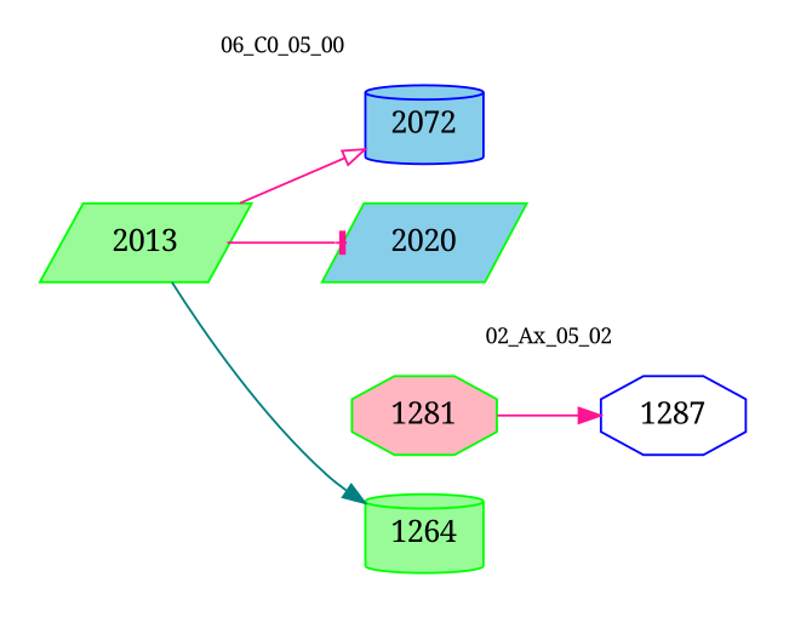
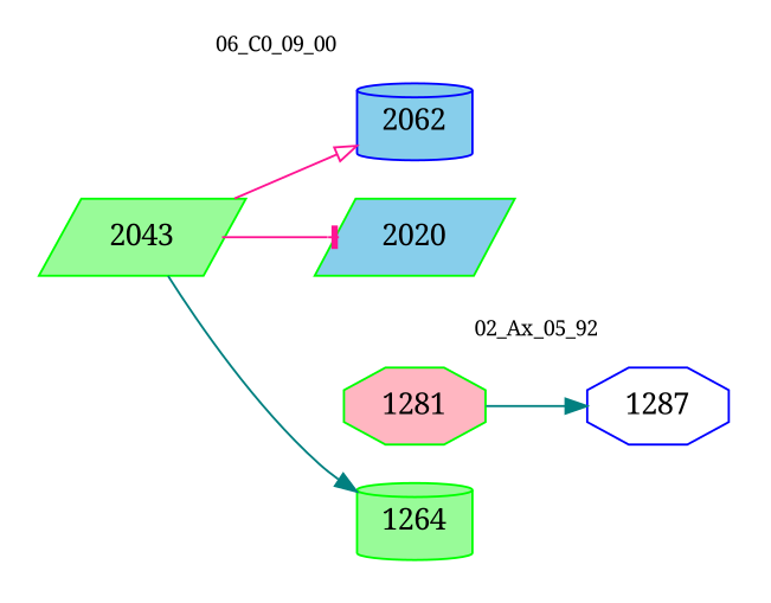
  digraph {
    fontname="Noto Serif"
    rankdir=LR
    node [color=green fillcolor=palegreen fontname="Noto Serif" shape=octagon style=filled]
    edge [arrowhead=normal color=teal fontname="Noto Serif"]
    n1 [fillcolor=lightpink label=1281]
    n2 [label=1264 shape=cylinder]
    n3 [color=blue fillcolor=white label=1287]
-   n4 [label=2013 shape=parallelogram]
+   n4 [label=2043 shape=parallelogram]
    n5 [fillcolor=skyblue label=2020 shape=parallelogram]
-   n6 [color=blue fillcolor=skyblue label=2072 shape=cylinder]
+   n6 [color=blue fillcolor=skyblue label=2062 shape=cylinder]
    subgraph cluster_1 {
      color=white
      fontsize=10
-     label="02_Ax_05_02"
+     label="02_Ax_05_92"
      n1
      n2
      n3
    }
    subgraph cluster_2 {
      color=white
      fontsize=10
-     label="06_C0_05_00"
+     label="06_C0_09_00"
      n4
      n5
      n6
    }
-   n1 -> n3 [color=deeppink]
+   n1 -> n3
    n4 -> n2
    n4 -> n5 [arrowhead=tee color=deeppink]
    n4 -> n6 [arrowhead=onormal color=deeppink]
  }
